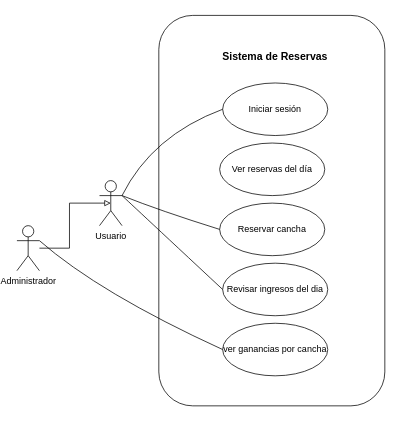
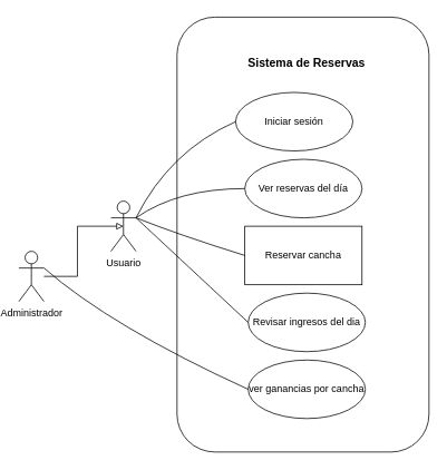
  <mxCell id="0" />
  <mxCell id="1" parent="0" />
  <mxCell id="2" value="" style="rounded=1;whiteSpace=wrap;html=1;" vertex="1" parent="1"><mxGeometry x="209" y="20" width="301" height="520" as="geometry" /></mxCell>
  <mxCell id="3" value="Administrador" style="shape=umlActor;verticalLabelPosition=bottom;verticalAlign=top;html=1;" parent="1" vertex="1"><mxGeometry x="20" y="300" width="30" height="60" as="geometry" /></mxCell>
  <mxCell id="4" value="Usuario" style="shape=umlActor;verticalLabelPosition=bottom;verticalAlign=top;html=1;" parent="1" vertex="1"><mxGeometry x="130" y="240" width="30" height="60" as="geometry" /></mxCell>
- <mxCell id="5" value="Iniciar sesión" style="ellipse;whiteSpace=wrap;html=1;" parent="1" vertex="1"><mxGeometry x="294" y="110" width="140" height="70" as="geometry" /></mxCell>
+ <mxCell id="5" value="Iniciar sesión" style="ellipse;whiteSpace=wrap;html=1;" parent="1" vertex="1"><mxGeometry x="279" y="110" width="140" height="70" as="geometry" /></mxCell>
  <mxCell id="6" value="Ver reservas del día" style="ellipse;whiteSpace=wrap;html=1;" parent="1" vertex="1"><mxGeometry x="290" y="190" width="140" height="70" as="geometry" /></mxCell>
- <mxCell id="7" value="Reservar cancha" style="ellipse;whiteSpace=wrap;html=1;" parent="1" vertex="1"><mxGeometry x="290" y="270" width="140" height="70" as="geometry" /></mxCell>
+ <mxCell id="7" value="Reservar cancha" style="whiteSpace=wrap;html=1;rounded=0;" parent="1" vertex="1"><mxGeometry x="290" y="270" width="140" height="70" as="geometry" /></mxCell>
  <mxCell id="8" value="Revisar ingresos del dia" style="ellipse;whiteSpace=wrap;html=1;" parent="1" vertex="1"><mxGeometry x="294" y="350" width="140" height="70" as="geometry" /></mxCell>
  <mxCell id="9" value="ver ganancias por cancha" style="ellipse;whiteSpace=wrap;html=1;" parent="1" vertex="1"><mxGeometry x="294" y="430" width="140" height="70" as="geometry" /></mxCell>
  <mxCell id="10" value="" style="endArrow=none;endFill=1;endSize=12;html=1;rounded=0;exitX=1;exitY=0.333;exitDx=0;exitDy=0;exitPerimeter=0;entryX=0;entryY=0.5;entryDx=0;entryDy=0;startFill=0;curved=1;strokeColor=default;" parent="1" source="4" target="5" edge="1"><mxGeometry width="160" relative="1" as="geometry"><mxPoint x="210" y="305" as="sourcePoint" /><mxPoint x="400" y="140" as="targetPoint" /><Array as="points"><mxPoint x="200" y="180" /></Array></mxGeometry></mxCell>
+ <mxCell id="11" value="" style="endArrow=none;endFill=1;endSize=12;html=1;rounded=0;exitX=1;exitY=0.333;exitDx=0;exitDy=0;exitPerimeter=0;entryX=0;entryY=0.5;entryDx=0;entryDy=0;startFill=0;curved=1;strokeColor=default;" parent="1" source="4" target="6" edge="1"><mxGeometry width="160" relative="1" as="geometry"><mxPoint x="480" y="260" as="sourcePoint" /><mxPoint x="564" y="145" as="targetPoint" /><Array as="points"><mxPoint x="210" y="225" /></Array></mxGeometry></mxCell>
  <mxCell id="12" value="" style="endArrow=none;endFill=1;endSize=12;html=1;rounded=0;exitX=1;exitY=0.333;exitDx=0;exitDy=0;exitPerimeter=0;entryX=0;entryY=0.5;entryDx=0;entryDy=0;startFill=0;curved=1;strokeColor=default;" parent="1" source="4" target="7" edge="1"><mxGeometry width="160" relative="1" as="geometry"><mxPoint x="420" y="270" as="sourcePoint" /><mxPoint x="500" y="235" as="targetPoint" /><Array as="points"><mxPoint x="210" y="280" /></Array></mxGeometry></mxCell>
  <mxCell id="13" value="" style="endArrow=none;endFill=1;endSize=12;html=1;rounded=0;exitX=1;exitY=0.333;exitDx=0;exitDy=0;exitPerimeter=0;entryX=0;entryY=0.5;entryDx=0;entryDy=0;startFill=0;curved=1;strokeColor=default;" parent="1" source="4" target="8" edge="1"><mxGeometry width="160" relative="1" as="geometry"><mxPoint x="110" y="390" as="sourcePoint" /><mxPoint x="190" y="355" as="targetPoint" /><Array as="points" /></mxGeometry></mxCell>
  <mxCell id="14" value="" style="endArrow=none;endFill=1;endSize=12;html=1;rounded=0;exitX=1;exitY=0.333;exitDx=0;exitDy=0;exitPerimeter=0;entryX=0;entryY=0.5;entryDx=0;entryDy=0;startFill=0;curved=1;strokeColor=default;" parent="1" source="3" target="9" edge="1"><mxGeometry width="160" relative="1" as="geometry"><mxPoint x="60" y="460" as="sourcePoint" /><mxPoint x="140" y="425" as="targetPoint" /><Array as="points"><mxPoint x="130" y="390" /></Array></mxGeometry></mxCell>
  <mxCell id="15" style="edgeStyle=orthogonalEdgeStyle;rounded=0;orthogonalLoop=1;jettySize=auto;html=1;entryX=0.5;entryY=0.5;entryDx=0;entryDy=0;entryPerimeter=0;endArrow=block;endFill=0;" parent="1" source="3" target="4" edge="1"><mxGeometry relative="1" as="geometry" /></mxCell>
  <mxCell id="16" value="&lt;b&gt;&lt;font style=&quot;font-size: 14px;&quot;&gt;Sistema de Re&lt;span style=&quot;background-color: transparent; color: light-dark(rgb(0, 0, 0), rgb(255, 255, 255));&quot;&gt;servas&lt;/span&gt;&lt;/font&gt;&lt;/b&gt;" style="text;html=1;align=center;verticalAlign=middle;whiteSpace=wrap;rounded=0;" vertex="1" parent="1"><mxGeometry x="224" y="60" width="280" height="30" as="geometry" /></mxCell>
